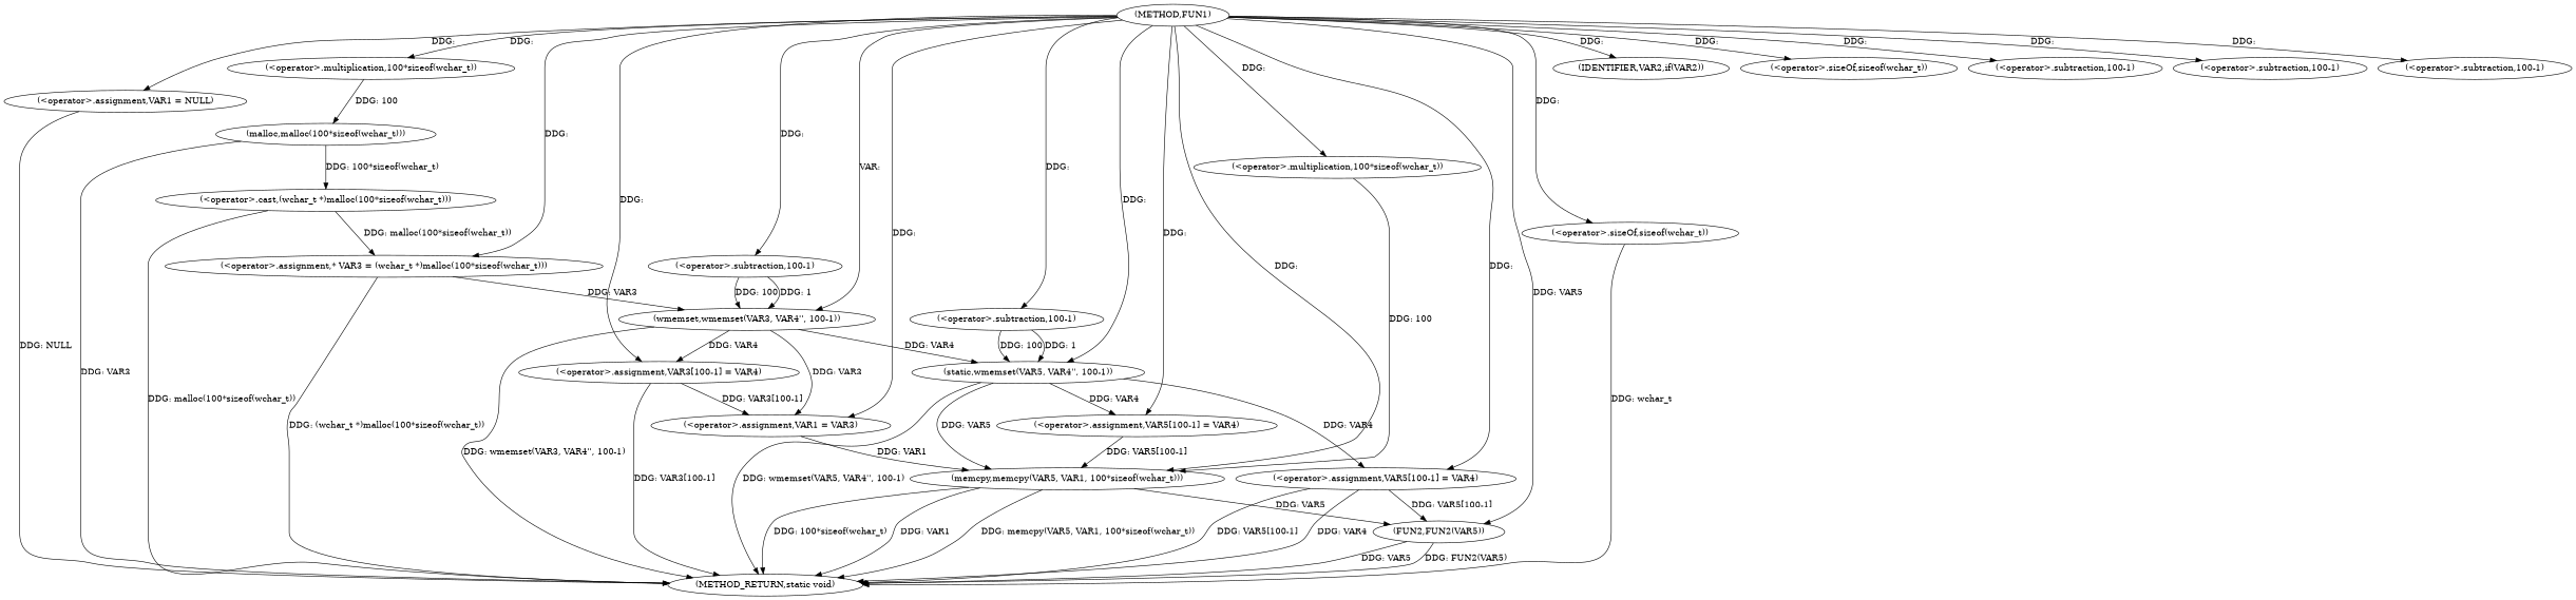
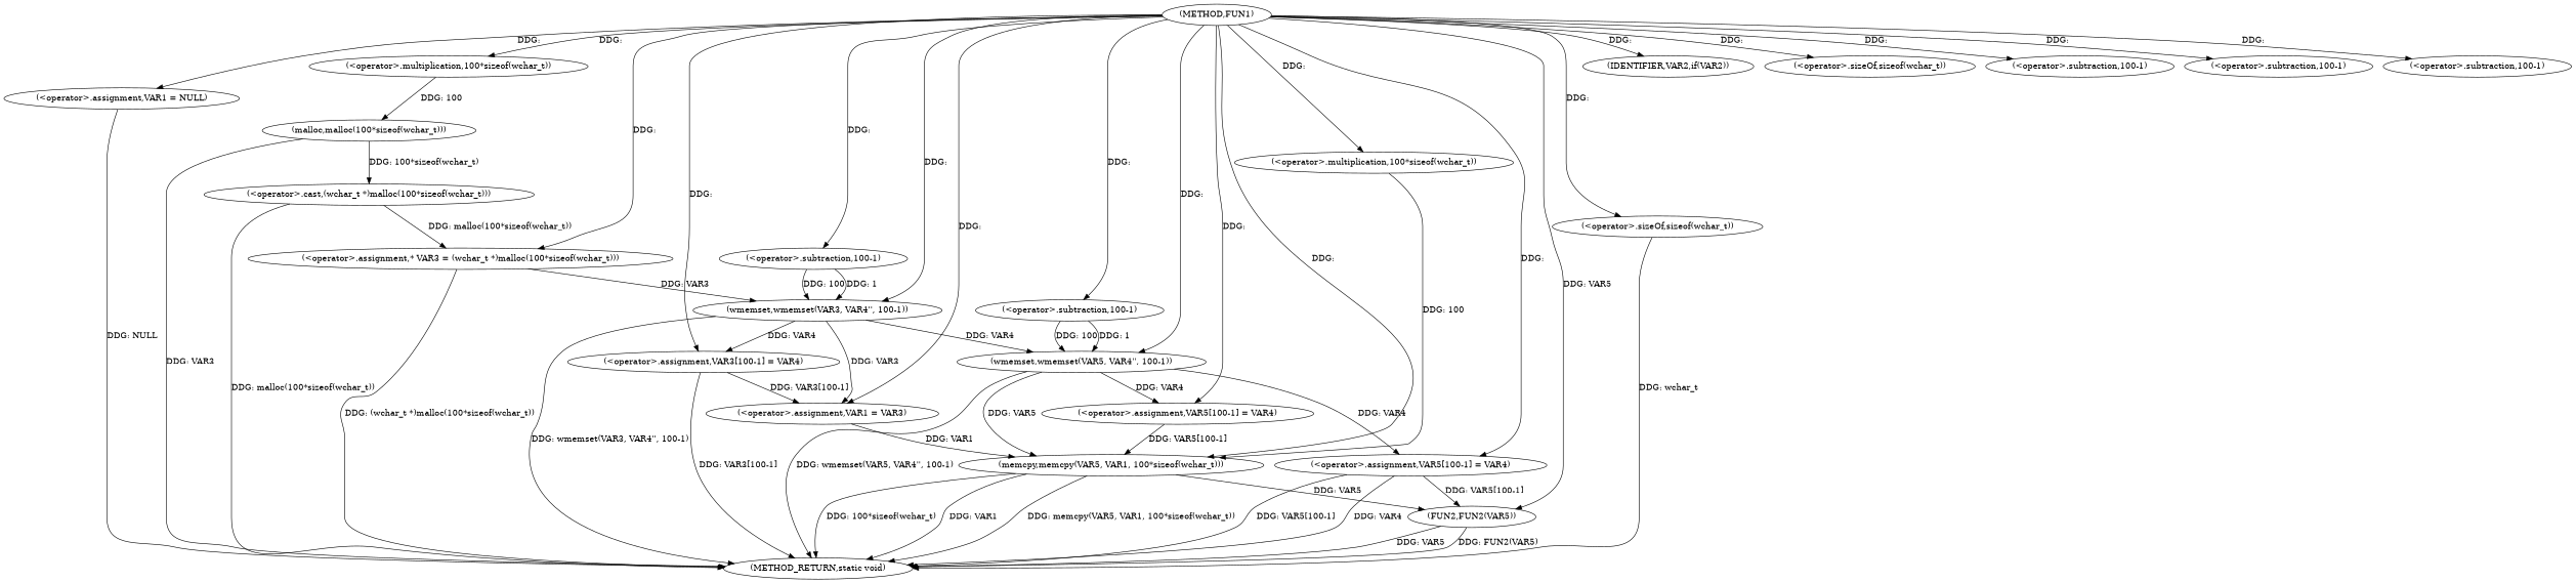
  digraph {
    n1 [label="(METHOD,FUN1)"]
    n2 [label="(<operator>.assignment,VAR1 = NULL)"]
    n3 [label="(IDENTIFIER,VAR2,if(VAR2))"]
    n4 [label="(<operator>.assignment,* VAR3 = (wchar_t *)malloc(100*sizeof(wchar_t)))"]
    n5 [label="(<operator>.multiplication,100*sizeof(wchar_t))"]
    n6 [label="(<operator>.sizeOf,sizeof(wchar_t))"]
    n7 [label="(wmemset,wmemset(VAR3, VAR4'', 100-1))"]
    n8 [label="(<operator>.subtraction,100-1)"]
    n9 [label="(<operator>.assignment,VAR3[100-1] = VAR4)"]
    n10 [label="(<operator>.subtraction,100-1)"]
    n11 [label="(<operator>.assignment,VAR1 = VAR3)"]
-   n12 [label="(static,wmemset(VAR5, VAR4'', 100-1))"]
+   n12 [label="(wmemset,wmemset(VAR5, VAR4'', 100-1))"]
    n13 [label="(<operator>.subtraction,100-1)"]
    n14 [label="(<operator>.assignment,VAR5[100-1] = VAR4)"]
    n15 [label="(<operator>.subtraction,100-1)"]
    n16 [label="(memcpy,memcpy(VAR5, VAR1, 100*sizeof(wchar_t)))"]
    n17 [label="(<operator>.multiplication,100*sizeof(wchar_t))"]
    n18 [label="(<operator>.sizeOf,sizeof(wchar_t))"]
    n19 [label="(<operator>.assignment,VAR5[100-1] = VAR4)"]
    n20 [label="(<operator>.subtraction,100-1)"]
    n21 [label="(FUN2,FUN2(VAR5))"]
    n22 [label="(METHOD_RETURN,static void)"]
    n23 [label="(malloc,malloc(100*sizeof(wchar_t)))"]
    n24 [label="(<operator>.cast,(wchar_t *)malloc(100*sizeof(wchar_t)))"]
    n1 -> n2 [label="DDG: "]
    n1 -> n3 [label="DDG: "]
    n1 -> n4 [label="DDG: "]
    n1 -> n5 [label="DDG: "]
    n1 -> n6 [label="DDG: "]
-   n1 -> n7 [label="VAR: "]
+   n1 -> n7 [label="DDG: "]
    n1 -> n8 [label="DDG: "]
    n1 -> n9 [label="DDG: "]
    n1 -> n10 [label="DDG: "]
    n1 -> n11 [label="DDG: "]
    n1 -> n12 [label="DDG: "]
    n1 -> n13 [label="DDG: "]
    n1 -> n14 [label="DDG: "]
    n1 -> n15 [label="DDG: "]
    n1 -> n16 [label="DDG: "]
    n1 -> n17 [label="DDG: "]
    n1 -> n18 [label="DDG: "]
    n1 -> n19 [label="DDG: "]
    n1 -> n20 [label="DDG: "]
    n1 -> n21 [label="DDG: VAR5"]
    n2 -> n22 [label="DDG: NULL"]
    n4 -> n7 [label="DDG: VAR3"]
    n4 -> n22 [label="DDG: (wchar_t *)malloc(100*sizeof(wchar_t))"]
    n5 -> n23 [label="DDG: 100"]
    n7 -> n9 [label="DDG: VAR4"]
    n7 -> n11 [label="DDG: VAR3"]
    n7 -> n12 [label="DDG: VAR4"]
    n7 -> n22 [label="DDG: wmemset(VAR3, VAR4'', 100-1)"]
    n8 -> n7 [label="DDG: 100"]
    n8 -> n7 [label="DDG: 1"]
    n9 -> n11 [label="DDG: VAR3[100-1]"]
    n9 -> n22 [label="DDG: VAR3[100-1]"]
    n11 -> n16 [label="DDG: VAR1"]
    n12 -> n14 [label="DDG: VAR4"]
    n12 -> n16 [label="DDG: VAR5"]
    n12 -> n19 [label="DDG: VAR4"]
    n12 -> n22 [label="DDG: wmemset(VAR5, VAR4'', 100-1)"]
    n13 -> n12 [label="DDG: 100"]
    n13 -> n12 [label="DDG: 1"]
    n14 -> n16 [label="DDG: VAR5[100-1]"]
    n16 -> n21 [label="DDG: VAR5"]
    n16 -> n22 [label="DDG: memcpy(VAR5, VAR1, 100*sizeof(wchar_t))"]
    n16 -> n22 [label="DDG: 100*sizeof(wchar_t)"]
    n16 -> n22 [label="DDG: VAR1"]
    n17 -> n16 [label="DDG: 100"]
    n18 -> n22 [label="DDG: wchar_t"]
    n19 -> n21 [label="DDG: VAR5[100-1]"]
    n19 -> n22 [label="DDG: VAR5[100-1]"]
    n19 -> n22 [label="DDG: VAR4"]
    n21 -> n22 [label="DDG: VAR5"]
    n21 -> n22 [label="DDG: FUN2(VAR5)"]
    n23 -> n22 [label="DDG: VAR3"]
    n23 -> n24 [label="DDG: 100*sizeof(wchar_t)"]
    n24 -> n4 [label="DDG: malloc(100*sizeof(wchar_t))"]
    n24 -> n22 [label="DDG: malloc(100*sizeof(wchar_t))"]
  }
